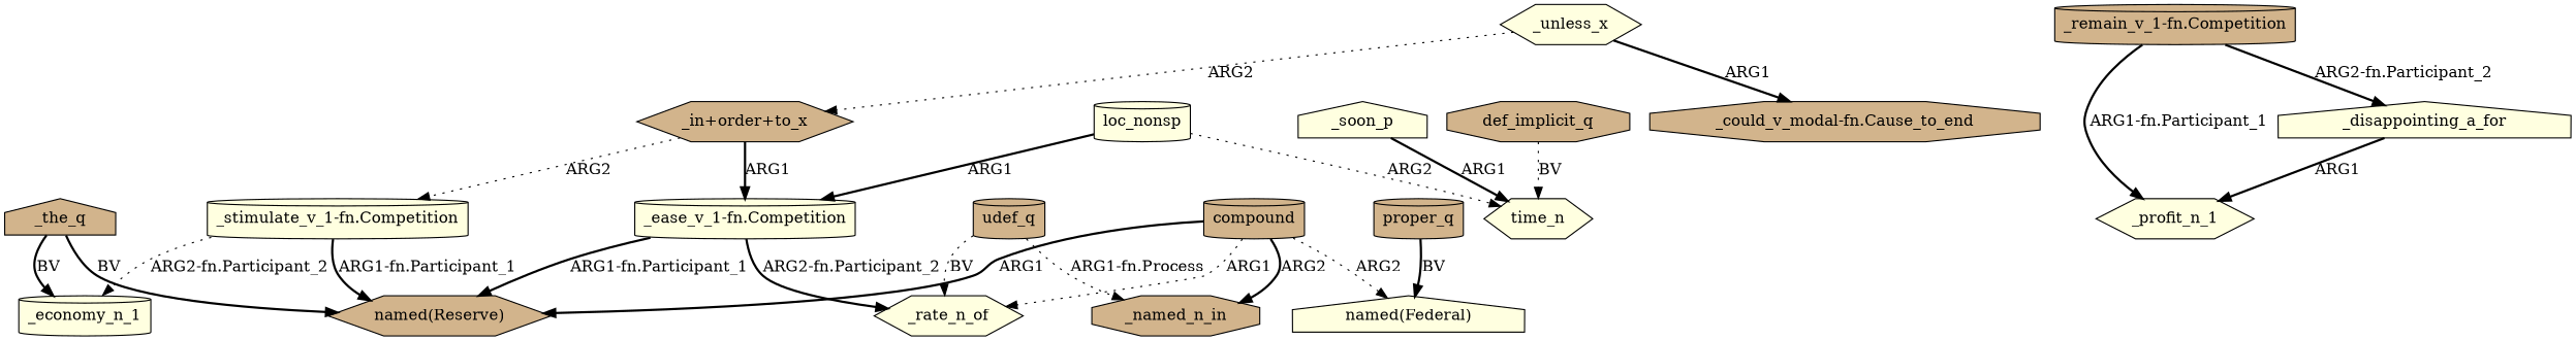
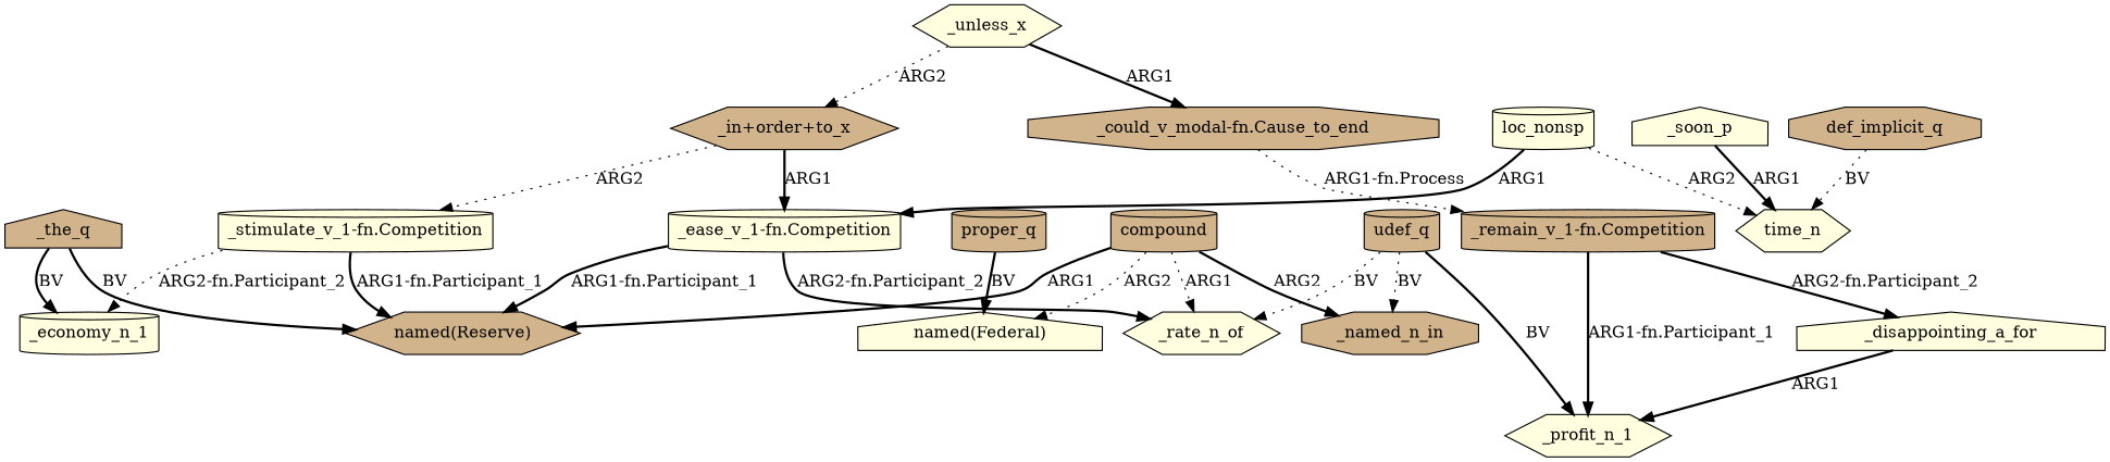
  digraph {
    node [fillcolor=lightyellow shape=cylinder style=filled]
    edge [style=bold]
    _the_q [fillcolor=tan shape=house]
    "named(Reserve)" [fillcolor=tan shape=hexagon]
    _economy_n_1
    "_stimulate_v_1-fn.Competition"
    "_in+order+to_x" [fillcolor=tan shape=hexagon]
    _unless_x [shape=hexagon]
    "_could_v_modal-fn.Cause_to_end" [fillcolor=tan shape=octagon]
    "_ease_v_1-fn.Competition"
    "_remain_v_1-fn.Competition" [fillcolor=tan]
    _rate_n_of [shape=hexagon]
    _profit_n_1 [shape=hexagon]
    _disappointing_a_for [shape=house]
    udef_q [fillcolor=tan]
    n14 [fillcolor=tan label=_named_n_in shape=octagon]
    compound [fillcolor=tan]
    "named(Federal)" [shape=house]
    proper_q [fillcolor=tan]
    _soon_p [shape=house]
    time_n [shape=hexagon]
    loc_nonsp
    def_implicit_q [fillcolor=tan shape=octagon]
    _the_q -> "named(Reserve)" [label=BV]
    _the_q -> _economy_n_1 [label=BV]
    "_stimulate_v_1-fn.Competition" -> "named(Reserve)" [label="ARG1-fn.Participant_1"]
    "_stimulate_v_1-fn.Competition" -> _economy_n_1 [label="ARG2-fn.Participant_2" style=dotted]
    "_in+order+to_x" -> "_stimulate_v_1-fn.Competition" [label=ARG2 style=dotted]
    "_in+order+to_x" -> "_ease_v_1-fn.Competition" [label=ARG1]
    _unless_x -> "_in+order+to_x" [label=ARG2 style=dotted]
    _unless_x -> "_could_v_modal-fn.Cause_to_end" [label=ARG1]
+   "_could_v_modal-fn.Cause_to_end" -> "_remain_v_1-fn.Competition" [label="ARG1-fn.Process" style=dotted]
    "_ease_v_1-fn.Competition" -> "named(Reserve)" [label="ARG1-fn.Participant_1"]
    "_ease_v_1-fn.Competition" -> _rate_n_of [label="ARG2-fn.Participant_2"]
    "_remain_v_1-fn.Competition" -> _profit_n_1 [label="ARG1-fn.Participant_1"]
    "_remain_v_1-fn.Competition" -> _disappointing_a_for [label="ARG2-fn.Participant_2"]
    _disappointing_a_for -> _profit_n_1 [label=ARG1]
    udef_q -> _rate_n_of [label=BV style=dotted]
-   udef_q -> n14 [label="ARG1-fn.Process" style=dotted]
+   udef_q -> _profit_n_1 [label=BV]
+   udef_q -> n14 [label=BV style=dotted]
    compound -> "named(Reserve)" [label=ARG1]
    compound -> _rate_n_of [label=ARG1 style=dotted]
    compound -> n14 [label=ARG2]
    compound -> "named(Federal)" [label=ARG2 style=dotted]
    proper_q -> "named(Federal)" [label=BV]
    _soon_p -> time_n [label=ARG1]
    loc_nonsp -> "_ease_v_1-fn.Competition" [label=ARG1]
    loc_nonsp -> time_n [label=ARG2 style=dotted]
    def_implicit_q -> time_n [label=BV style=dotted]
  }
